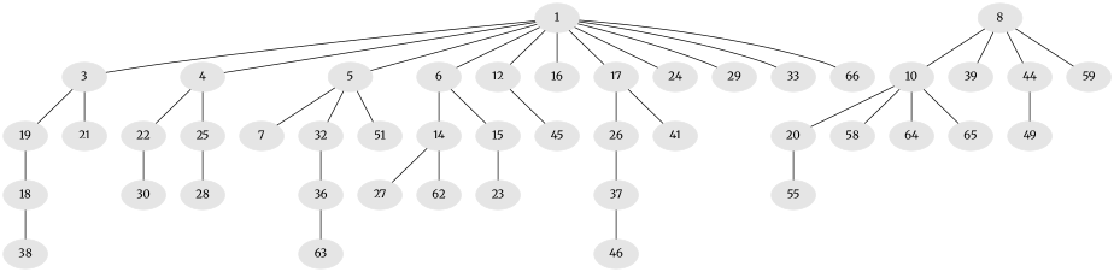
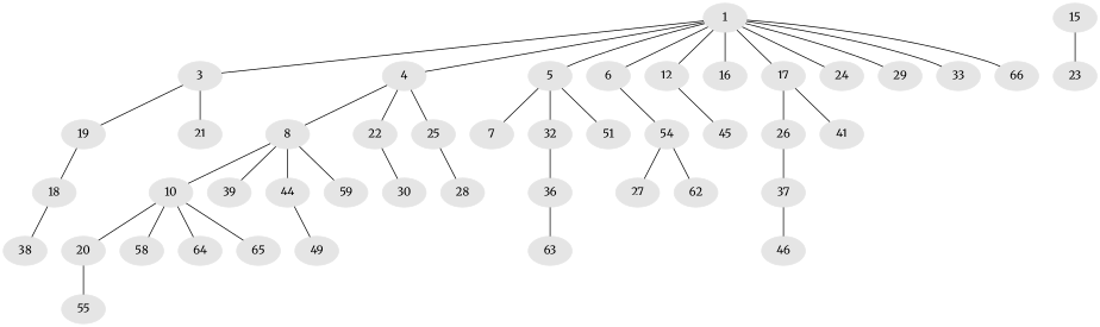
  graph {
    fontname=Merriweather
    node [color=gray90 fontname=Merriweather style=filled]
    edge [fontname=Merriweather]
    1 [super="+2"]
    3 [super="+13"]
    4
    5
    6 [super="+11"]
    12
    16 [super="+61"]
    17 [super="+60"]
    24
    29
    33
    66
    19
    21
    8 [super="+9"]
    22
    25 [super="+53"]
    7
    32 [super="+54"]
    51
-   14 [super="+42"]
+   14 [super="+42" label=54]
    15 [super="+50"]
    45
    26 [super="+35"]
    41
    18
    10 [super="+34"]
    39
    44 [super="+52"]
    59
    30 [super="+56"]
    36 [super="+40"]
    27 [super="+47"]
    62 [super="+67"]
    23
    20 [super="+31"]
    58
    64
    65
    49 [super="+57"]
    38 [super="+43"]
    55
    37 [super="+48"]
    28
    46
    63
    1 -- 3
    1 -- 4
    1 -- 5
    1 -- 6
    1 -- 12
    1 -- 16
    1 -- 17
    1 -- 24
    1 -- 29
    1 -- 33
    1 -- 66
    3 -- 19
    3 -- 21
+   4 -- 8
    4 -- 22
    4 -- 25
    5 -- 7
    5 -- 32
    5 -- 51
    6 -- 14
-   6 -- 15
    12 -- 45
    17 -- 26
    17 -- 41
    19 -- 18
    8 -- 10
    8 -- 39
    8 -- 44
    8 -- 59
    22 -- 30
    25 -- 28
    32 -- 36
    14 -- 27
    14 -- 62
    15 -- 23
    26 -- 37
    18 -- 38
    10 -- 20
    10 -- 58
    10 -- 64
    10 -- 65
    44 -- 49
    36 -- 63
    20 -- 55
    37 -- 46
  }
